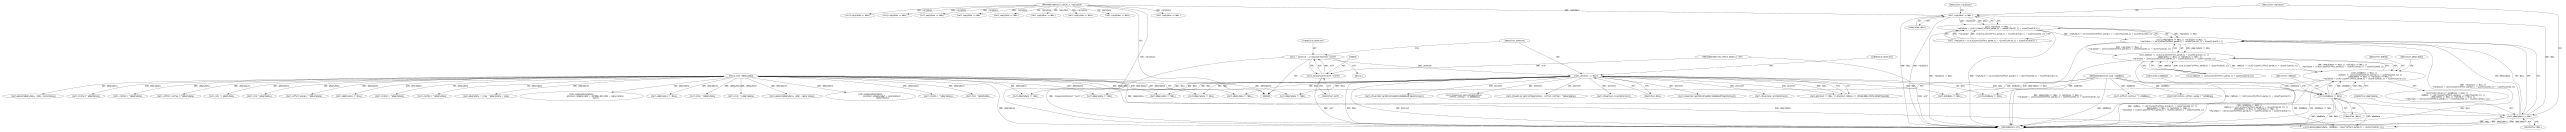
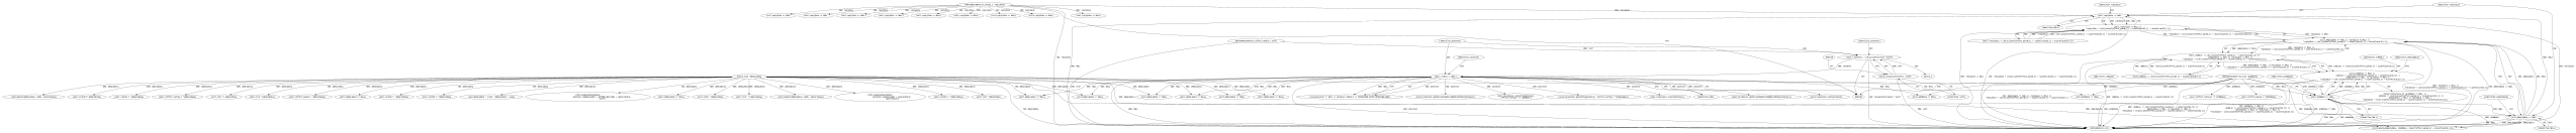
  digraph {
    fontname="Liberation Mono"
    node [fontname="Liberation Mono"]
    edge [fontname="Liberation Mono"]
    n1 [label="(Call,replySize == NULL)"]
    n2 [label="(Call,replySize == NULL ||\n *replySize < (int)(sizeof(effect_param_t) + sizeof(uint32_t) + sizeof(uint32_t)))"]
    n3 [label="(Identifier,NULL)"]
    n4 [label="(MethodReturn,int)"]
    n5 [label="(Call,pReplyData == NULL || replySize == NULL ||\n *replySize < (int)(sizeof(effect_param_t) + sizeof(uint32_t) + sizeof(uint32_t)))"]
    n6 [label="(Call,*replySize < (int)(sizeof(effect_param_t) + sizeof(uint32_t) + sizeof(uint32_t)))"]
    n7 [label="(MethodParameterIn,uint32_t *replySize)"]
    n8 [label="(Call,replySize == NULL)"]
    n9 [label="(Call,replySize == NULL)"]
    n10 [label="(Call,replySize == NULL)"]
    n11 [label="(Call,replySize == NULL)"]
    n12 [label="(Call,replySize == NULL)"]
    n13 [label="(Call,replySize == NULL)"]
    n14 [label="(Call,replySize == NULL)"]
    n15 [label="(Call,replySize == NULL)"]
    n16 [label="(Call,replySize == NULL)"]
    1000106
    n18 [label="(Call,pReplyData == NULL)"]
    n19 [label="(Call,memcpy(pReplyData, pCmdData, sizeof(effect_param_t) + sizeof(uint32_t)))"]
    n20 [label="(Identifier,NULL)"]
    n21 [label="(Call,cmdSize != (int)(sizeof(effect_param_t) + sizeof(uint32_t)) ||\n            pReplyData == NULL || replySize == NULL ||\n *replySize < (int)(sizeof(effect_param_t) + sizeof(uint32_t) + sizeof(uint32_t)))"]
    n22 [label="(Block,void *pReplyData)"]
    n23 [label="(Call,(int32_t *)pReplyData)"]
    n24 [label="(Call,(int *)pReplyData)"]
    n25 [label="(Call,pReplyData == NULL)"]
    n26 [label="(Call,memset(pReplyData, 0x80, captureSize))"]
    n27 [label="(Call,pReplyData == NULL)"]
    n28 [label="(Call,(int32_t*)pReplyData)"]
    n29 [label="(Call,(int32_t *)pReplyData)"]
    n30 [label="(Call,(effect_config_t *)pReplyData)"]
    n31 [label="(Call,(int *) pReplyData)"]
    n32 [label="(Call,pReplyData == NULL)"]
    n33 [label="(Call,(int *)pReplyData)"]
    n34 [label="(Call,(effect_param_t *)pReplyData)"]
    n35 [label="(Call,pReplyData == NULL)"]
    n36 [label="(Call,pReplyData == NULL)"]
    n37 [label="(Call,(int32_t *)pReplyData)"]
    n38 [label="(Call,(int32_t *)pReplyData)"]
    n39 [label="(Call,pReplyData = (char *)pReplyData + size)"]
    n40 [label="(Call,memcpy(pReplyData,\n                           pContext->mCaptureBuf + CAPTURE_BUF_SIZE + capturePoint,\n                           size))"]
    n41 [label="(Call,pReplyData == NULL)"]
    n42 [label="(Call,pReplyData == NULL)"]
    n43 [label="(Call,(char *)pReplyData)"]
    n44 [label="(Call,(int *) pReplyData)"]
    n45 [label="(Call,memset(pReplyData, 0x80, captureSize))"]
    n46 [label="(Call,memcpy(pReplyData,\n                       pContext->mCaptureBuf + capturePoint,\n                       captureSize))"]
    n47 [label="(Call,pReplyData == NULL)"]
    n48 [label="(Call,pCmdData == NULL)"]
    n49 [label="(Call,pCmdData == NULL ||\n            cmdSize != (int)(sizeof(effect_param_t) + sizeof(uint32_t)) ||\n            pReplyData == NULL || replySize == NULL ||\n *replySize < (int)(sizeof(effect_param_t) + sizeof(uint32_t) + sizeof(uint32_t)))"]
    n50 [label="(Identifier,NULL)"]
    n51 [label="(ControlStructure,if (pCmdData == NULL ||\n            cmdSize != (int)(sizeof(effect_param_t) + sizeof(uint32_t)) ||\n            pReplyData == NULL || replySize == NULL ||\n *replySize < (int)(sizeof(effect_param_t) + sizeof(uint32_t) + sizeof(uint32_t))))"]
    n52 [label="(MethodParameterIn,void *pCmdData)"]
    n53 [label="(Call,(effect_config_t *) pCmdData)"]
-   n54 [label="(ControlStructure,(effect_param_t *)pCmdData)"]
+   n54 [label="(Call,(effect_param_t *)pCmdData)"]
    n55 [label="(Call,pCmdData == NULL)"]
    n56 [label="(Call,pCmdData == NULL)"]
-   n57 [label="(Call,pContext == NULL)"]
+   n57 [label="(Call,config == NULL)"]
    n58 [label="(Call,Visualizer_getConfig(pContext, (effect_config_t *)pReplyData))"]
    n59 [label="(Call,Visualizer_reset(pContext))"]
    n60 [label="(Identifier,NULL)"]
    n61 [label="(Call,Visualizer_getDeltaTimeMsFromUpdatedTime(pContext))"]
    n62 [label="(Call,Visualizer_init(pContext))"]
    n63 [label="(Call,pContext == NULL || pContext->mState == VISUALIZER_STATE_UNINITIALIZED)"]
    n64 [label="(Call,Visualizer_getDeltaTimeMsFromUpdatedTime(pContext))"]
    n65 [label="(Call,Visualizer_setConfig(pContext,\n (effect_config_t *) pCmdData))"]
    n66 [label="(Call,* pContext = (VisualizerContext *)self)"]
    n67 [label="(Call,(VisualizerContext *)self)"]
    n68 [label="(Block,)"]
    n69 [label="(Identifier,self)"]
    n70 [label="(MethodParameterIn,effect_handle_t self)"]
    n71 [label="(Call,cmdSize != (int)(sizeof(effect_param_t) + sizeof(uint32_t)))"]
    n72 [label="(Identifier,cmdSize)"]
    n73 [label="(Identifier,pCmdData)"]
    n74 [label="(Identifier,EINVAL)"]
    n75 [label="(Identifier,pReplyData)"]
    n76 [label="(Identifier,replySize)"]
    n77 [label="(Identifier,pContext)"]
    n78 [label="(Identifier,pContext)"]
    n79 [label="(Identifier,pReplyData)"]
    n80 [label="(Identifier,replySize)"]
    n81 [label="(Identifier,pContext)"]
    1000118
    n1 -> n2 [label="AST: "]
    n1 -> n2 [label="DDG: replySize"]
    n1 -> n2 [label="DDG: NULL"]
    n1 -> n3 [label="CFG: "]
    n1 -> n4 [label="DDG: NULL"]
    n1 -> n4 [label="DDG: replySize"]
    n2 -> n1 [label="CFG: "]
    n2 -> n4 [label="DDG: *replySize < (int)(sizeof(effect_param_t) + sizeof(uint32_t) + sizeof(uint32_t))"]
    n2 -> n4 [label="DDG: replySize == NULL"]
    n2 -> n5 [label="AST: "]
    n2 -> n5 [label="DDG: replySize == NULL"]
    n2 -> n5 [label="DDG: *replySize < (int)(sizeof(effect_param_t) + sizeof(uint32_t) + sizeof(uint32_t))"]
    n2 -> n6 [label="CFG: "]
    n3 -> n1 [label="AST: "]
    n5 -> n2 [label="CFG: "]
    n5 -> n4 [label="DDG: replySize == NULL ||\n *replySize < (int)(sizeof(effect_param_t) + sizeof(uint32_t) + sizeof(uint32_t))"]
    n5 -> n4 [label="DDG: pReplyData == NULL"]
    n5 -> n18 [label="CFG: "]
    n5 -> n21 [label="AST: "]
    n5 -> n21 [label="DDG: pReplyData == NULL"]
    n5 -> n21 [label="DDG: replySize == NULL ||\n *replySize < (int)(sizeof(effect_param_t) + sizeof(uint32_t) + sizeof(uint32_t))"]
    n6 -> n2 [label="AST: "]
    n6 -> n2 [label="DDG: *replySize"]
    n6 -> n2 [label="DDG: (int)(sizeof(effect_param_t) + sizeof(uint32_t) + sizeof(uint32_t))"]
    n7 -> n1 [label="DDG: replySize"]
    n7 -> n4 [label="DDG: replySize"]
    n7 -> n8 [label="DDG: replySize"]
    n7 -> n9 [label="DDG: replySize"]
    n7 -> n10 [label="DDG: replySize"]
    n7 -> n11 [label="DDG: replySize"]
    n7 -> n12 [label="DDG: replySize"]
    n7 -> n13 [label="DDG: replySize"]
    n7 -> n14 [label="DDG: replySize"]
    n7 -> n15 [label="DDG: replySize"]
    n7 -> n16 [label="DDG: replySize"]
    n7 -> 1000106 [label="AST: "]
    n18 -> n1 [label="DDG: NULL"]
    n18 -> n4 [label="DDG: NULL"]
    n18 -> n4 [label="DDG: pReplyData"]
    n18 -> n5 [label="AST: "]
    n18 -> n5 [label="DDG: pReplyData"]
    n18 -> n5 [label="DDG: NULL"]
    n18 -> n19 [label="DDG: pReplyData"]
    n18 -> n20 [label="CFG: "]
    n20 -> n18 [label="AST: "]
    n21 -> n4 [label="DDG: pReplyData == NULL || replySize == NULL ||\n *replySize < (int)(sizeof(effect_param_t) + sizeof(uint32_t) + sizeof(uint32_t))"]
    n21 -> n4 [label="DDG: cmdSize != (int)(sizeof(effect_param_t) + sizeof(uint32_t))"]
    n21 -> n5 [label="CFG: "]
    n21 -> n49 [label="AST: "]
    n21 -> n49 [label="DDG: cmdSize != (int)(sizeof(effect_param_t) + sizeof(uint32_t))"]
    n21 -> n49 [label="DDG: pReplyData == NULL || replySize == NULL ||\n *replySize < (int)(sizeof(effect_param_t) + sizeof(uint32_t) + sizeof(uint32_t))"]
    n21 -> n71 [label="CFG: "]
    n22 -> n4 [label="DDG: pReplyData"]
    n22 -> 1000106 [label="AST: "]
    n22 -> n18 [label="DDG: pReplyData"]
    n22 -> n19 [label="DDG: pReplyData"]
    n22 -> n23 [label="DDG: pReplyData"]
    n22 -> n24 [label="DDG: pReplyData"]
    n22 -> n25 [label="DDG: pReplyData"]
    n22 -> n26 [label="DDG: pReplyData"]
    n22 -> n27 [label="DDG: pReplyData"]
    n22 -> n28 [label="DDG: pReplyData"]
    n22 -> n29 [label="DDG: pReplyData"]
    n22 -> n30 [label="DDG: pReplyData"]
    n22 -> n31 [label="DDG: pReplyData"]
    n22 -> n32 [label="DDG: pReplyData"]
    n22 -> n33 [label="DDG: pReplyData"]
    n22 -> n34 [label="DDG: pReplyData"]
    n22 -> n35 [label="DDG: pReplyData"]
    n22 -> n36 [label="DDG: pReplyData"]
    n22 -> n37 [label="DDG: pReplyData"]
    n22 -> n38 [label="DDG: pReplyData"]
    n22 -> n39 [label="DDG: pReplyData"]
    n22 -> n40 [label="DDG: pReplyData"]
    n22 -> n41 [label="DDG: pReplyData"]
    n22 -> n42 [label="DDG: pReplyData"]
    n22 -> n43 [label="DDG: pReplyData"]
    n22 -> n44 [label="DDG: pReplyData"]
    n22 -> n45 [label="DDG: pReplyData"]
    n22 -> n46 [label="DDG: pReplyData"]
    n22 -> n47 [label="DDG: pReplyData"]
    n48 -> n4 [label="DDG: pCmdData"]
    n48 -> n4 [label="DDG: NULL"]
    n48 -> n18 [label="DDG: NULL"]
    n48 -> n19 [label="DDG: pCmdData"]
    n48 -> n49 [label="AST: "]
    n48 -> n49 [label="DDG: pCmdData"]
    n48 -> n49 [label="DDG: NULL"]
    n48 -> n50 [label="CFG: "]
    n49 -> n4 [label="DDG: cmdSize != (int)(sizeof(effect_param_t) + sizeof(uint32_t)) ||\n            pReplyData == NULL || replySize == NULL ||\n *replySize < (int)(sizeof(effect_param_t) + sizeof(uint32_t) + sizeof(uint32_t))"]
    n49 -> n4 [label="DDG: pCmdData == NULL ||\n            cmdSize != (int)(sizeof(effect_param_t) + sizeof(uint32_t)) ||\n            pReplyData == NULL || replySize == NULL ||\n *replySize < (int)(sizeof(effect_param_t) + sizeof(uint32_t) + sizeof(uint32_t))"]
    n49 -> n4 [label="DDG: pCmdData == NULL"]
    n49 -> n21 [label="CFG: "]
    n49 -> n48 [label="CFG: "]
    n49 -> n51 [label="AST: "]
    n50 -> n48 [label="AST: "]
    n52 -> n4 [label="DDG: pCmdData"]
    n52 -> 1000106 [label="AST: "]
    n52 -> n19 [label="DDG: pCmdData"]
    n52 -> n48 [label="DDG: pCmdData"]
    n52 -> n53 [label="DDG: pCmdData"]
    n52 -> n54 [label="DDG: pCmdData"]
    n52 -> n55 [label="DDG: pCmdData"]
    n52 -> n56 [label="DDG: pCmdData"]
    n57 -> n4 [label="DDG: NULL"]
    n57 -> n4 [label="DDG: pContext"]
    n57 -> n25 [label="DDG: NULL"]
    n57 -> n27 [label="DDG: NULL"]
    n57 -> n32 [label="DDG: NULL"]
    n57 -> n36 [label="DDG: NULL"]
    n57 -> n41 [label="DDG: NULL"]
    n57 -> n47 [label="DDG: NULL"]
    n57 -> n48 [label="DDG: NULL"]
    n57 -> n55 [label="DDG: NULL"]
    n57 -> n56 [label="DDG: NULL"]
    n57 -> n58 [label="DDG: pContext"]
    n57 -> n59 [label="DDG: pContext"]
    n57 -> n60 [label="CFG: "]
    n57 -> n61 [label="DDG: pContext"]
    n57 -> n62 [label="DDG: pContext"]
    n57 -> n63 [label="AST: "]
    n57 -> n63 [label="DDG: pContext"]
    n57 -> n63 [label="DDG: NULL"]
    n57 -> n64 [label="DDG: pContext"]
    n57 -> n65 [label="DDG: pContext"]
    n60 -> n57 [label="AST: "]
    n63 -> n57 [label="CFG: "]
    n66 -> n4 [label="DDG: (VisualizerContext *)self"]
    n66 -> 1000106 [label="AST: "]
    n66 -> n57 [label="DDG: pContext"]
    n66 -> n67 [label="CFG: "]
    n66 -> n68 [label="AST: "]
    n67 -> n4 [label="DDG: self"]
    n67 -> n66 [label="AST: "]
    n67 -> n66 [label="DDG: self"]
    n67 -> n69 [label="CFG: "]
    n69 -> n67 [label="AST: "]
    n70 -> n4 [label="DDG: self"]
-   n70 -> n67 [label="DDG: self"]
+   n70 -> n66 [label="DDG: self"]
    n71 -> n21 [label="AST: "]
    n71 -> n21 [label="DDG: cmdSize"]
    n71 -> n21 [label="DDG: (int)(sizeof(effect_param_t) + sizeof(uint32_t))"]
    n72 -> n48 [label="CFG: "]
    n73 -> n48 [label="AST: "]
    n74 -> n49 [label="CFG: "]
    n75 -> n18 [label="AST: "]
    n76 -> n1 [label="AST: "]
    n76 -> n18 [label="CFG: "]
    n77 -> n57 [label="AST: "]
    n77 -> n66 [label="CFG: "]
    n78 -> n66 [label="AST: "]
    n79 -> n49 [label="CFG: "]
    n80 -> n1 [label="CFG: "]
    n81 -> n57 [label="CFG: "]
    1000118 -> n67 [label="AST: "]
  }
